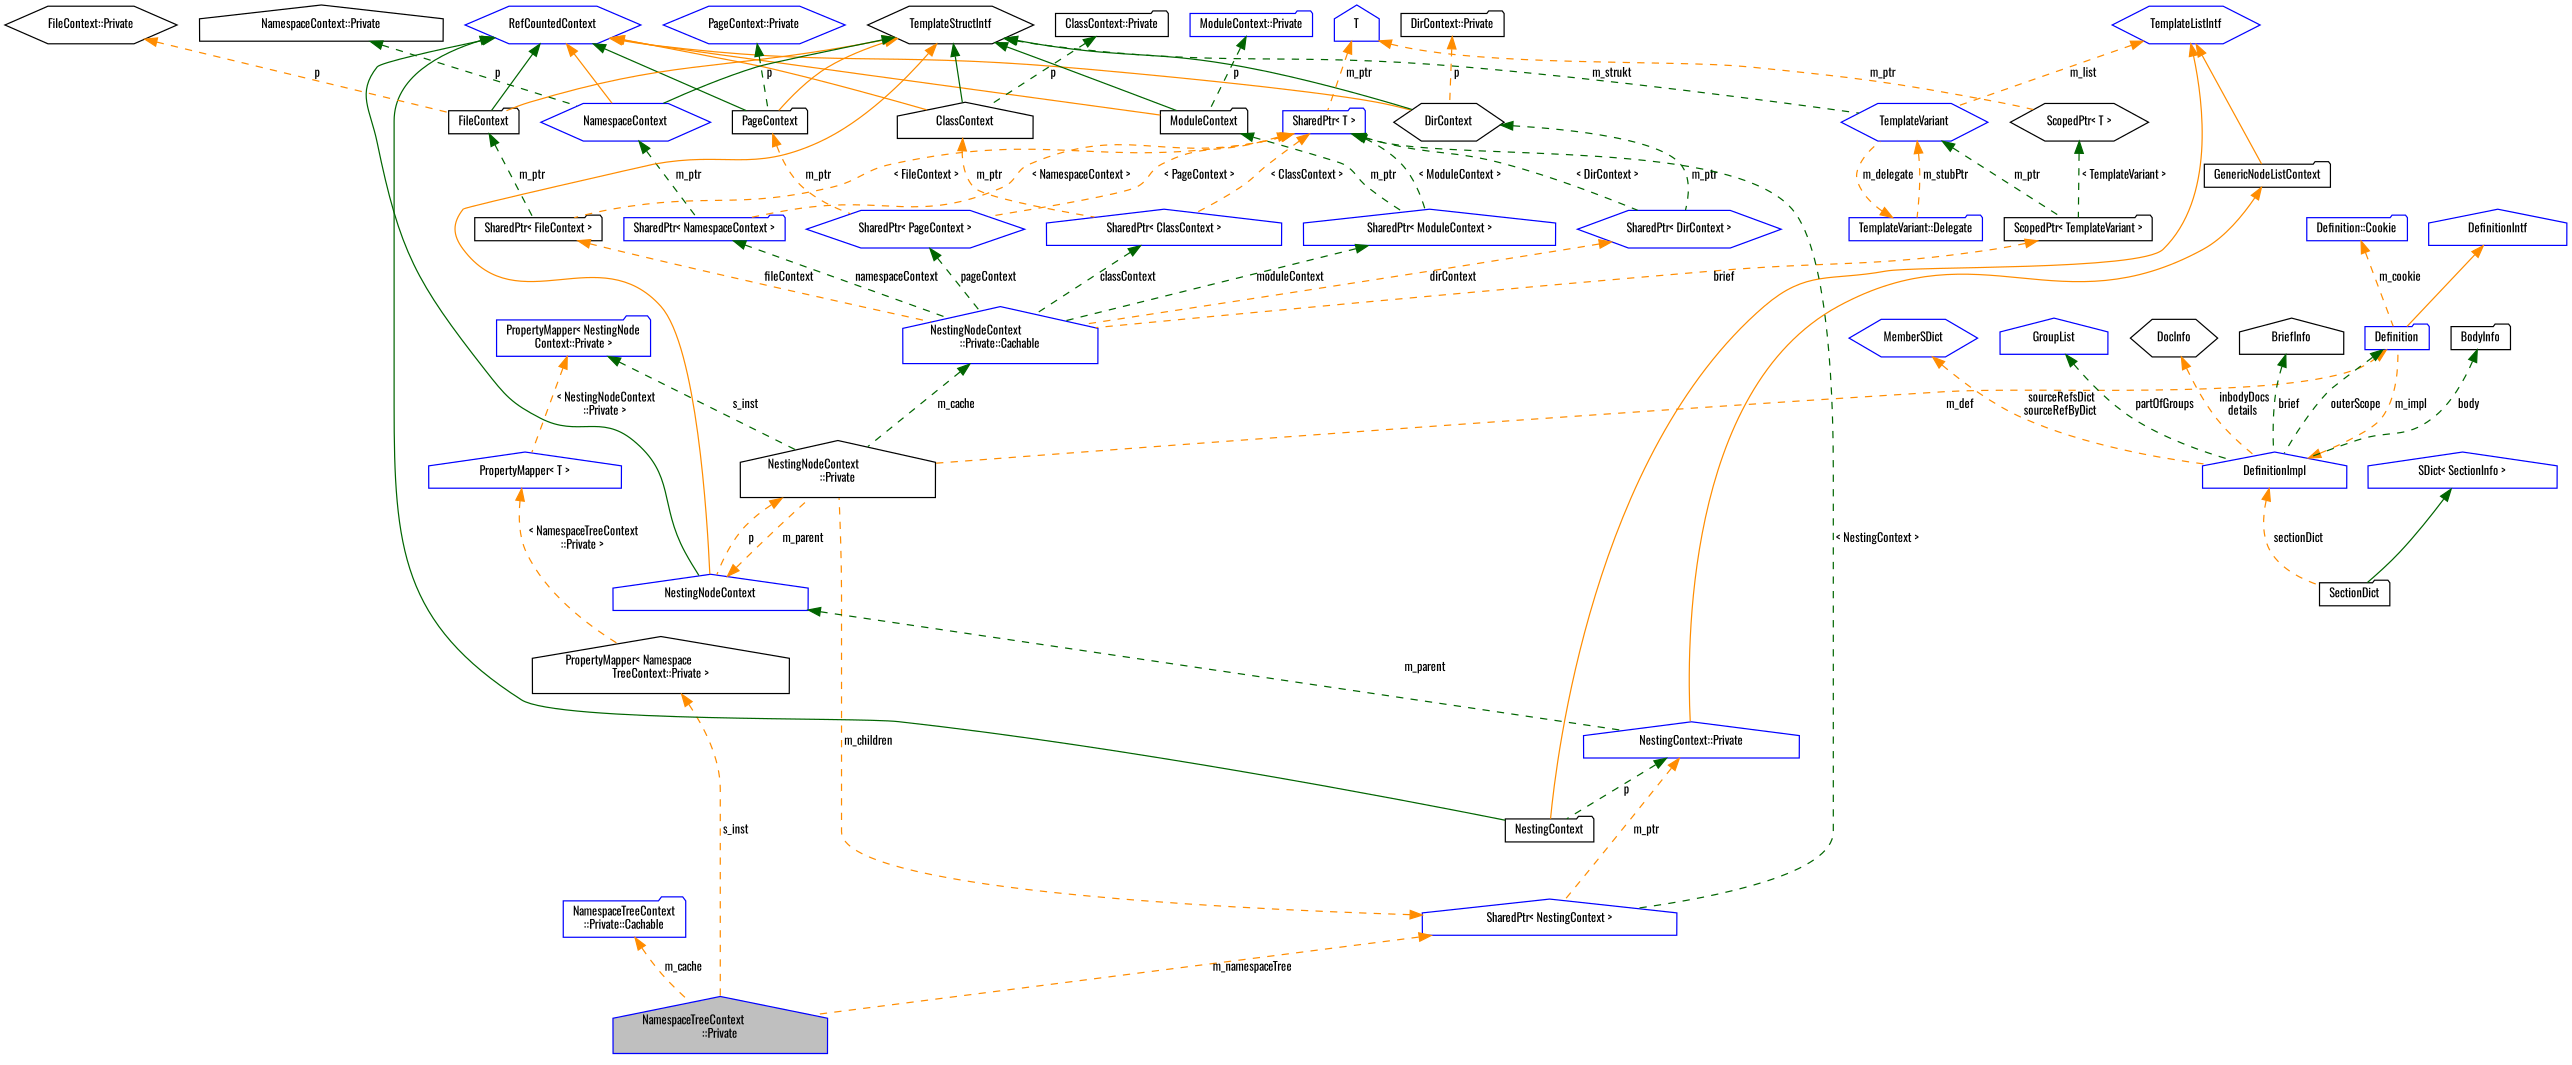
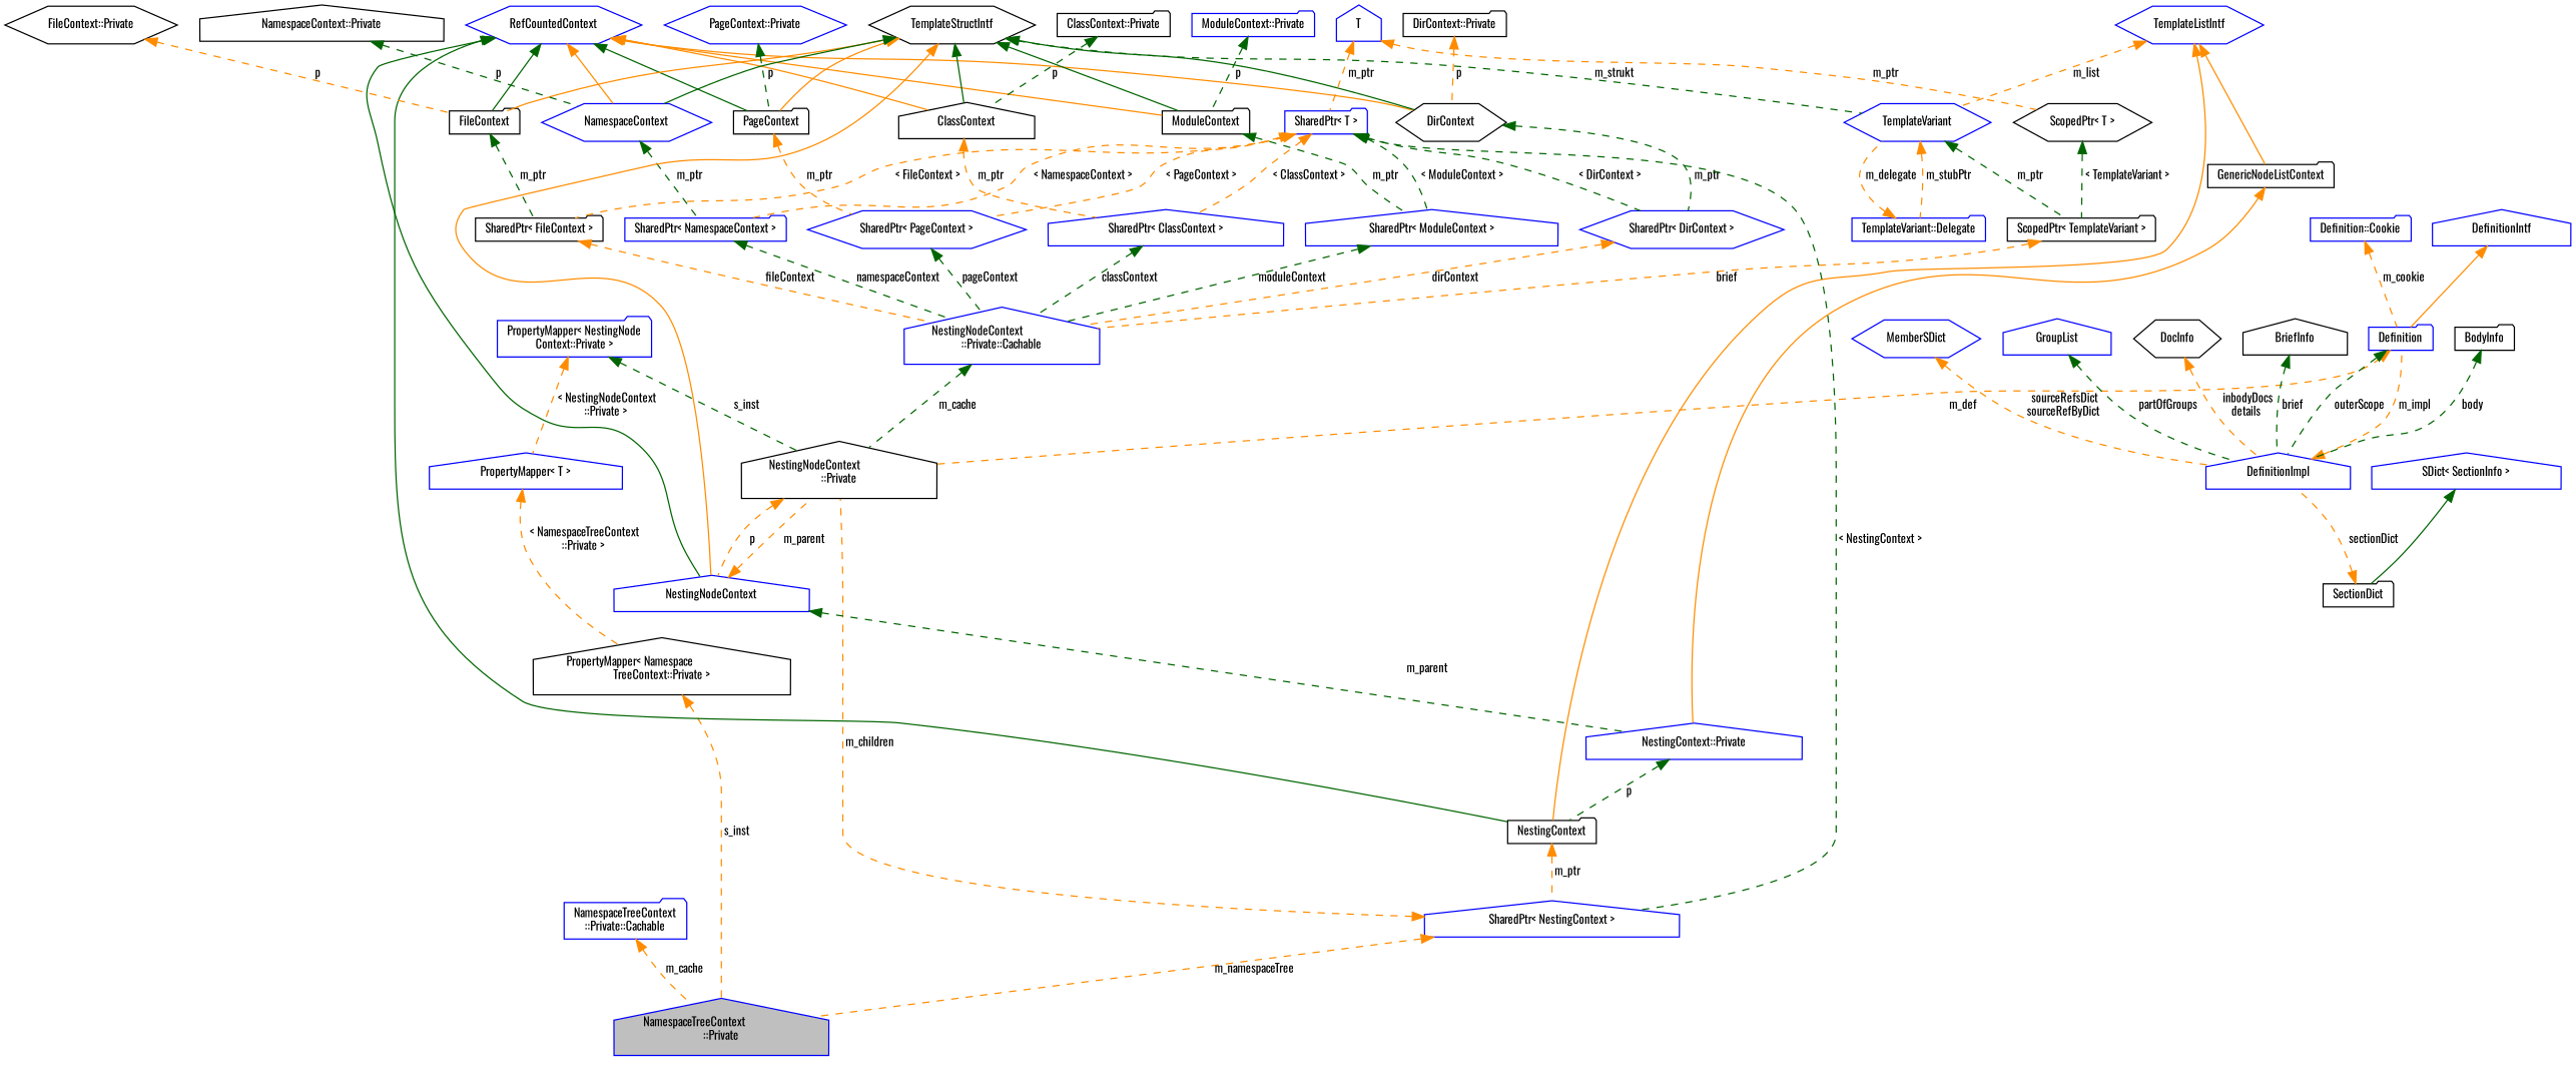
  digraph {
    fontname=Oswald
    node [color=blue fillcolor=white fontname=Oswald fontsize=10 shape=folder style=filled]
    edge [color=darkorange dir=back fontname=Oswald fontsize=10 labelfontname=Helvetica labelfontsize=10 style=dashed]
    n1 [fillcolor=grey75 fontcolor=black height=0.2 label="NamespaceTreeContext\l::Private" shape=house width=0.4]
    n2 [height=0.2 label="NamespaceTreeContext\l::Private::Cachable" width=0.4]
    n3 [color=black height=0.2 label="PropertyMapper\< Namespace\lTreeContext::Private \>" shape=house width=0.4]
    n4 [height=0.2 label="PropertyMapper\< T \>" shape=house width=0.4]
    n5 [height=0.2 label="PropertyMapper\< NestingNode\lContext::Private \>" width=0.4]
    n6 [color=black height=0.2 label="NestingNodeContext\l::Private" shape=house width=0.4]
    n7 [height=0.2 label="SharedPtr\< NestingContext \>" shape=house width=0.4]
    n8 [height=0.2 label=NestingNodeContext shape=house width=0.4]
    n9 [color=black height=0.2 label=NestingContext width=0.4]
    n10 [height=0.2 label=RefCountedContext shape=hexagon width=0.4]
    n11 [color=black height=0.2 label=ClassContext shape=house width=0.4]
    n12 [color=black height=0.2 label=FileContext width=0.4]
    n13 [color=black height=0.2 label=PageContext width=0.4]
    n14 [color=black height=0.2 label=ModuleContext width=0.4]
    n15 [color=black height=0.2 label=DirContext shape=hexagon width=0.4]
    n16 [height=0.2 label=NamespaceContext shape=hexagon width=0.4]
    n17 [height=0.2 label="NestingContext::Private" shape=house width=0.4]
    n18 [height=0.2 label="SharedPtr\< ClassContext \>" shape=house width=0.4]
    n19 [color=black height=0.2 label="SharedPtr\< FileContext \>" width=0.4]
    n20 [height=0.2 label="SharedPtr\< PageContext \>" shape=hexagon width=0.4]
    n21 [height=0.2 label="SharedPtr\< ModuleContext \>" shape=house width=0.4]
    n22 [height=0.2 label="SharedPtr\< DirContext \>" shape=hexagon width=0.4]
    n23 [height=0.2 label="SharedPtr\< NamespaceContext \>" width=0.4]
    n24 [height=0.2 label=TemplateListIntf shape=hexagon width=0.4]
    n25 [color=black height=0.2 label=GenericNodeListContext width=0.4]
    n26 [height=0.2 label=TemplateVariant shape=hexagon width=0.4]
    n27 [color=black height=0.2 label="ScopedPtr\< TemplateVariant \>" width=0.4]
    n28 [height=0.2 label="TemplateVariant::Delegate" width=0.4]
    n29 [color=black height=0.2 label=TemplateStructIntf shape=hexagon width=0.4]
    n30 [height=0.2 label="NestingNodeContext\l::Private::Cachable" shape=house width=0.4]
    n31 [color=black height=0.2 label="ClassContext::Private" width=0.4]
    n32 [height=0.2 label="SharedPtr\< T \>" width=0.4]
    n33 [height=0.2 label=T shape=house width=0.4]
    n34 [color=black height=0.2 label="ScopedPtr\< T \>" shape=hexagon width=0.4]
    n35 [color=black height=0.2 label="FileContext::Private" shape=hexagon width=0.4]
    n36 [height=0.2 label="PageContext::Private" shape=hexagon width=0.4]
    n37 [height=0.2 label="ModuleContext::Private" width=0.4]
    n38 [color=black height=0.2 label="DirContext::Private" width=0.4]
    n39 [color=black height=0.2 label="NamespaceContext::Private" shape=house width=0.4]
    n40 [height=0.2 label=Definition width=0.4]
    n41 [height=0.2 label=DefinitionImpl shape=house width=0.4]
    n42 [height=0.2 label=DefinitionIntf shape=house width=0.4]
    n43 [height=0.2 label="Definition::Cookie" width=0.4]
    n44 [color=black height=0.2 label=SectionDict width=0.4]
    n45 [height=0.2 label="SDict\< SectionInfo \>" shape=house width=0.4]
    n46 [color=black height=0.2 label=BodyInfo width=0.4]
    n47 [height=0.2 label=MemberSDict shape=hexagon width=0.4]
    n48 [height=0.2 label=GroupList shape=house width=0.4]
    n49 [color=black height=0.2 label=DocInfo shape=hexagon width=0.4]
    n50 [color=black height=0.2 label=BriefInfo shape=house width=0.4]
    n2 -> n1 [label=" m_cache"]
    n3 -> n1 [label=" s_inst"]
    n4 -> n3 [label=" \< NamespaceTreeContext\l::Private \>"]
    n5 -> n4 [label=" \< NestingNodeContext\l::Private \>"]
    n5 -> n6 [color=darkgreen label=" s_inst"]
    n6 -> n8 [label=" p"]
    n7 -> n1 [label=" m_namespaceTree"]
    n7 -> n6 [label=" m_children"]
    n8 -> n6 [label=" m_parent"]
    n8 -> n17 [color=darkgreen label=" m_parent"]
-   n17 -> n7 [label=" m_ptr"]
+   n9 -> n7 [label=" m_ptr"]
    n10 -> n8 [color=darkgreen style=solid]
    n10 -> n9 [color=darkgreen style=solid]
    n10 -> n11 [style=solid]
    n10 -> n12 [color=darkgreen style=solid]
    n10 -> n13 [color=darkgreen style=solid]
    n10 -> n14 [style=solid]
    n10 -> n15 [style=solid]
    n10 -> n16 [style=solid]
    n11 -> n18 [label=" m_ptr"]
    n12 -> n19 [color=darkgreen label=" m_ptr"]
    n13 -> n20 [label=" m_ptr"]
    n14 -> n21 [color=darkgreen label=" m_ptr"]
    n15 -> n22 [color=darkgreen label=" m_ptr"]
    n16 -> n23 [color=darkgreen label=" m_ptr"]
    n17 -> n9 [color=darkgreen label=" p"]
    n18 -> n30 [color=darkgreen label=" classContext"]
    n19 -> n30 [label=" fileContext"]
    n20 -> n30 [color=darkgreen label=" pageContext"]
    n21 -> n30 [color=darkgreen label=" moduleContext"]
    n22 -> n30 [label=" dirContext"]
    n23 -> n30 [color=darkgreen label=" namespaceContext"]
    n24 -> n9 [style=solid]
    n24 -> n25 [style=solid]
    n24 -> n26 [label=" m_list"]
    n25 -> n17 [style=solid]
    n26 -> n27 [color=darkgreen label=" m_ptr"]
    n26 -> n28 [label=" m_stubPtr"]
    n27 -> n30 [label=" brief"]
    n28 -> n26 [label=" m_delegate"]
    n29 -> n8 [style=solid]
    n29 -> n11 [color=darkgreen style=solid]
    n29 -> n12 [style=solid]
    n29 -> n13 [style=solid]
    n29 -> n14 [color=darkgreen style=solid]
    n29 -> n15 [color=darkgreen style=solid]
    n29 -> n16 [color=darkgreen style=solid]
    n29 -> n26 [color=darkgreen label=" m_strukt"]
    n30 -> n6 [color=darkgreen label=" m_cache"]
    n31 -> n11 [color=darkgreen label=" p"]
    n32 -> n7 [color=darkgreen label=" \< NestingContext \>"]
    n32 -> n18 [label=" \< ClassContext \>"]
    n32 -> n19 [label=" \< FileContext \>"]
    n32 -> n20 [label=" \< PageContext \>"]
    n32 -> n21 [color=darkgreen label=" \< ModuleContext \>"]
    n32 -> n22 [color=darkgreen label=" \< DirContext \>"]
    n32 -> n23 [label=" \< NamespaceContext \>"]
    n33 -> n32 [label=" m_ptr"]
    n33 -> n34 [label=" m_ptr"]
    n34 -> n27 [color=darkgreen label=" \< TemplateVariant \>"]
    n35 -> n12 [label=" p"]
    n36 -> n13 [color=darkgreen label=" p"]
    n37 -> n14 [color=darkgreen label=" p"]
    n38 -> n15 [label=" p"]
    n39 -> n16 [color=darkgreen label=" p"]
    n40 -> n6 [label=" m_def"]
    n40 -> n41 [color=darkgreen label=" outerScope"]
    n41 -> n40 [label=" m_impl"]
    n42 -> n40 [style=solid]
    n43 -> n40 [label=" m_cookie"]
-   n41 -> n44 [label=" sectionDict"]
+   n44 -> n41 [label=" sectionDict"]
    n45 -> n44 [color=darkgreen style=solid]
    n46 -> n41 [color=darkgreen label=" body"]
    n47 -> n41 [label=" sourceRefsDict\nsourceRefByDict"]
    n48 -> n41 [color=darkgreen label=" partOfGroups"]
    n49 -> n41 [label=" inbodyDocs\ndetails"]
    n50 -> n41 [color=darkgreen label=" brief"]
  }
